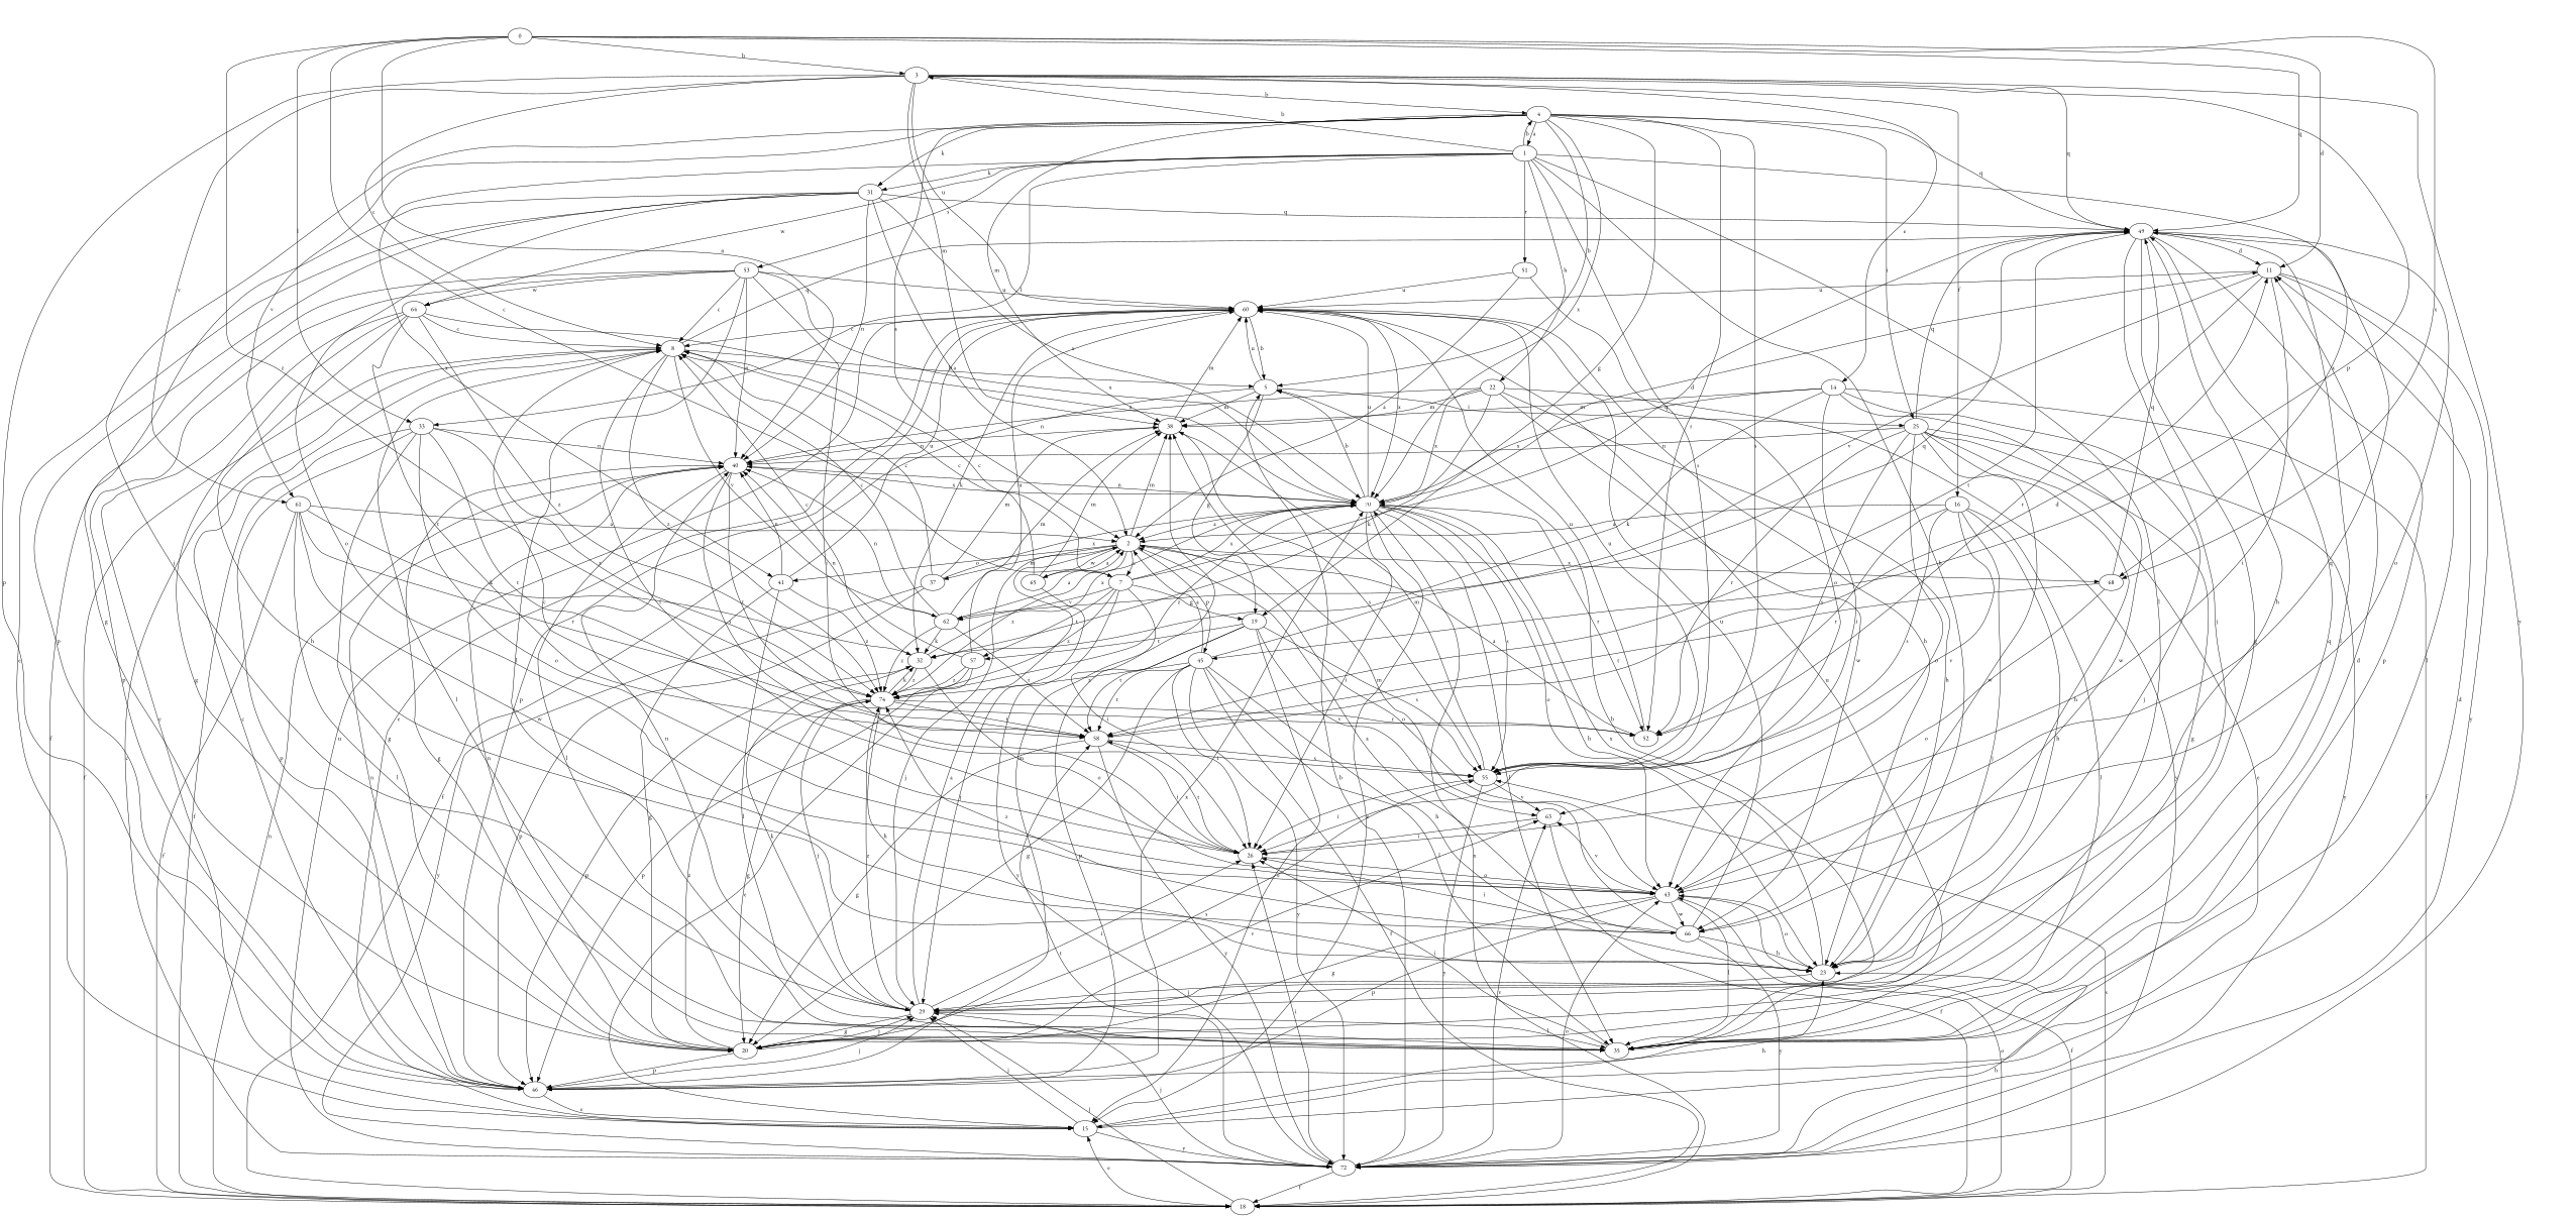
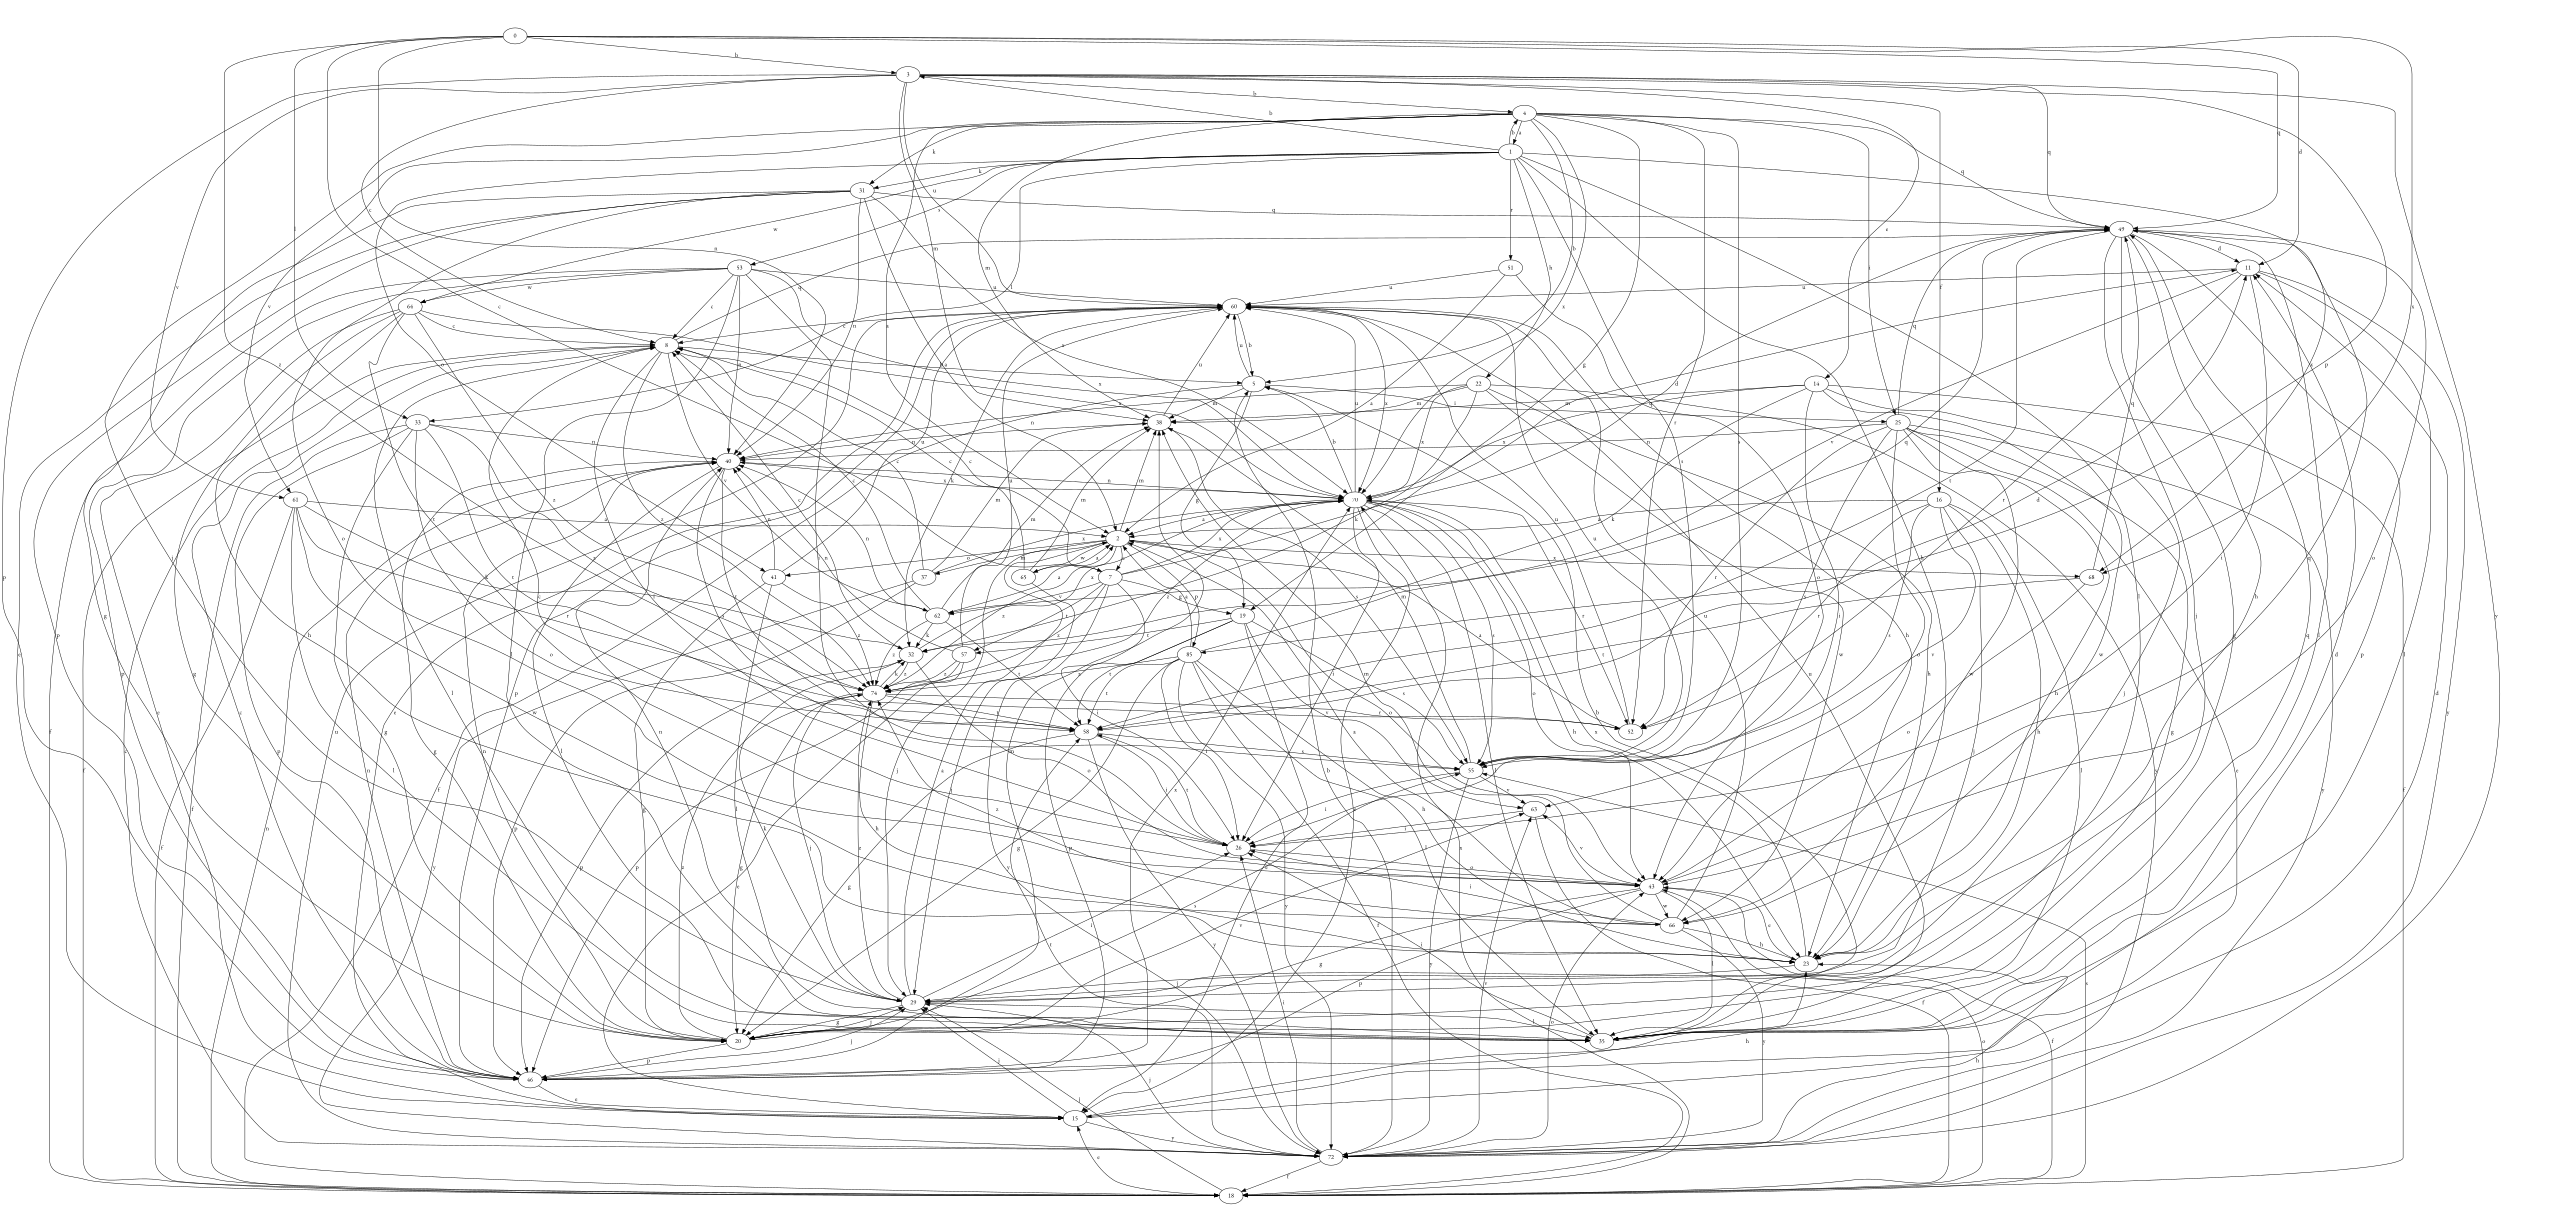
  strict digraph {
    fontname="EB Garamond"
    node [fontname="EB Garamond"]
    edge [fontname="EB Garamond"]
    0
    3
    7
    11
    33
    40
    49
    68
    74
    4
    38
-   45
+   45 [label=85]
    8
    14
    16
    46
    60
    61
    72
    19
    70
    26
    57
    62
    35
    52
    43
    18
    58
    20
    55
    23
    29
    64
    15
    32
    1
    22
    31
    41
    51
    53
    2
    5
    25
    66
    63
    37
    65
    0 -> 3 [label=b]
    0 -> 7 [label=c]
    0 -> 11 [label=d]
    0 -> 33 [label=l]
    0 -> 40 [label=n]
    0 -> 49 [label=q]
    0 -> 68 [label=x]
    0 -> 74 [label=z]
    3 -> 49 [label=q]
    3 -> 4 [label=b]
    3 -> 38 [label=m]
    3 -> 45 [label=p]
    3 -> 8 [label=c]
    3 -> 14 [label=e]
    3 -> 16 [label=f]
    3 -> 46 [label=p]
    3 -> 60 [label=u]
    3 -> 61 [label=v]
    3 -> 72 [label=y]
    7 -> 49 [label=q]
    7 -> 74 [label=z]
    7 -> 8 [label=c]
    7 -> 72 [label=y]
    7 -> 19 [label=g]
    7 -> 70 [label=x]
    7 -> 26 [label=i]
    7 -> 57 [label=t]
    7 -> 62 [label=v]
    11 -> 60 [label=u]
    11 -> 72 [label=y]
    11 -> 26 [label=i]
    11 -> 62 [label=v]
    11 -> 35 [label=l]
    11 -> 52 [label=r]
    33 -> 40 [label=n]
    33 -> 74 [label=z]
    33 -> 46 [label=p]
    33 -> 43 [label=o]
    33 -> 18 [label=f]
    33 -> 58 [label=t]
    33 -> 20 [label=g]
    40 -> 70 [label=x]
    40 -> 35 [label=l]
    40 -> 58 [label=t]
    40 -> 20 [label=g]
    40 -> 55 [label=s]
    49 -> 11 [label=d]
    49 -> 46 [label=p]
    49 -> 35 [label=l]
    49 -> 43 [label=o]
    49 -> 58 [label=t]
    49 -> 20 [label=g]
    49 -> 23 [label=h]
    49 -> 29 [label=j]
    68 -> 49 [label=q]
    68 -> 43 [label=o]
    68 -> 58 [label=t]
    74 -> 52 [label=r]
    74 -> 58 [label=t]
    74 -> 20 [label=g]
    74 -> 23 [label=h]
    74 -> 29 [label=j]
    74 -> 32 [label=k]
    4 -> 49 [label=q]
    4 -> 38 [label=m]
    4 -> 61 [label=v]
    4 -> 19 [label=g]
    4 -> 70 [label=x]
    4 -> 52 [label=r]
    4 -> 55 [label=s]
    4 -> 29 [label=j]
    4 -> 1 [label=a]
    4 -> 31 [label=k]
    4 -> 2 [label=a]
    4 -> 5 [label=b]
    4 -> 25 [label=i]
    38 -> 40 [label=n]
-   38 -> 60 [label=m]
+   38 -> 60 [label=u]
    38 -> 55 [label=s]
    45 -> 49 [label=q]
    45 -> 74 [label=z]
    45 -> 72 [label=y]
    45 -> 26 [label=i]
    45 -> 35 [label=l]
    45 -> 18 [label=f]
    45 -> 58 [label=t]
    45 -> 20 [label=g]
    45 -> 23 [label=h]
    45 -> 2 [label=a]
    8 -> 49 [label=q]
    8 -> 74 [label=z]
    8 -> 26 [label=i]
    8 -> 62 [label=v]
    8 -> 35 [label=l]
    8 -> 18 [label=f]
    8 -> 5 [label=b]
    14 -> 38 [label=m]
    14 -> 70 [label=x]
    14 -> 26 [label=i]
    14 -> 18 [label=f]
    14 -> 29 [label=j]
    14 -> 32 [label=k]
    14 -> 66 [label=w]
    16 -> 35 [label=l]
    16 -> 52 [label=r]
    16 -> 55 [label=s]
    16 -> 23 [label=h]
    16 -> 29 [label=j]
    16 -> 2 [label=a]
    16 -> 63 [label=v]
    46 -> 40 [label=n]
    46 -> 38 [label=m]
    46 -> 8 [label=c]
    46 -> 70 [label=x]
    46 -> 29 [label=j]
    46 -> 15 [label=e]
    60 -> 8 [label=c]
    60 -> 46 [label=p]
    60 -> 70 [label=x]
    60 -> 23 [label=h]
    60 -> 15 [label=e]
    60 -> 32 [label=k]
    60 -> 5 [label=b]
    61 -> 35 [label=l]
    61 -> 52 [label=r]
    61 -> 18 [label=f]
    61 -> 32 [label=k]
    61 -> 2 [label=a]
    61 -> 66 [label=w]
    72 -> 8 [label=c]
    72 -> 60 [label=u]
    72 -> 26 [label=i]
    72 -> 43 [label=o]
    72 -> 18 [label=f]
    72 -> 58 [label=t]
    72 -> 23 [label=h]
    72 -> 29 [label=j]
    72 -> 5 [label=b]
    72 -> 63 [label=v]
    19 -> 46 [label=p]
    19 -> 57 [label=t]
    19 -> 58 [label=t]
    19 -> 55 [label=s]
    19 -> 15 [label=e]
    19 -> 63 [label=v]
    70 -> 11 [label=d]
    70 -> 40 [label=n]
    70 -> 74 [label=z]
    70 -> 60 [label=u]
    70 -> 26 [label=i]
    70 -> 35 [label=l]
    70 -> 52 [label=r]
    70 -> 43 [label=o]
    70 -> 55 [label=s]
    70 -> 23 [label=h]
    70 -> 15 [label=e]
    70 -> 2 [label=a]
    70 -> 5 [label=b]
    26 -> 8 [label=c]
    26 -> 43 [label=o]
    26 -> 58 [label=t]
    57 -> 40 [label=n]
    57 -> 74 [label=z]
    57 -> 46 [label=p]
    57 -> 60 [label=u]
    57 -> 15 [label=e]
    62 -> 40 [label=n]
    62 -> 74 [label=z]
    62 -> 38 [label=m]
    62 -> 8 [label=c]
    62 -> 58 [label=t]
    62 -> 32 [label=k]
    62 -> 2 [label=a]
    35 -> 11 [label=d]
    35 -> 49 [label=q]
    35 -> 60 [label=u]
    35 -> 26 [label=i]
    35 -> 5 [label=b]
    52 -> 60 [label=u]
    52 -> 2 [label=a]
    43 -> 49 [label=q]
    43 -> 46 [label=p]
    43 -> 35 [label=l]
    43 -> 18 [label=f]
    43 -> 20 [label=g]
    43 -> 66 [label=w]
    43 -> 63 [label=v]
    18 -> 40 [label=n]
    18 -> 70 [label=x]
    18 -> 43 [label=o]
    18 -> 55 [label=s]
    18 -> 29 [label=j]
    18 -> 15 [label=e]
    58 -> 11 [label=d]
    58 -> 72 [label=y]
    58 -> 26 [label=i]
    58 -> 20 [label=g]
    58 -> 55 [label=s]
    20 -> 40 [label=n]
    20 -> 74 [label=z]
    20 -> 46 [label=p]
    20 -> 55 [label=s]
    20 -> 29 [label=j]
    20 -> 63 [label=v]
    55 -> 38 [label=m]
    55 -> 60 [label=u]
    55 -> 72 [label=y]
    55 -> 26 [label=i]
    55 -> 63 [label=v]
    23 -> 70 [label=x]
-   23 -> 43 [label=o]
+   23 -> 43 [label=e]
    23 -> 29 [label=j]
    29 -> 40 [label=n]
    29 -> 74 [label=z]
    29 -> 26 [label=i]
    29 -> 35 [label=l]
    29 -> 20 [label=g]
    29 -> 32 [label=k]
    29 -> 2 [label=a]
    64 -> 74 [label=z]
    64 -> 8 [label=c]
    64 -> 70 [label=x]
    64 -> 58 [label=t]
    64 -> 20 [label=g]
    64 -> 23 [label=h]
    64 -> 15 [label=e]
    15 -> 11 [label=d]
    15 -> 72 [label=y]
    15 -> 23 [label=h]
    15 -> 29 [label=j]
    32 -> 74 [label=z]
    32 -> 8 [label=c]
    32 -> 46 [label=p]
    32 -> 70 [label=x]
    32 -> 43 [label=o]
    1 -> 3 [label=b]
    1 -> 33 [label=l]
    1 -> 68 [label=x]
    1 -> 4 [label=b]
    1 -> 35 [label=l]
    1 -> 55 [label=s]
    1 -> 23 [label=h]
    1 -> 64 [label=w]
    1 -> 22 [label=h]
    1 -> 31 [label=k]
-   1 -> 41 [label=x]
+   1 -> 41 [label=o]
    1 -> 51 [label=r]
    1 -> 53 [label=s]
    22 -> 40 [label=n]
    22 -> 38 [label=m]
    22 -> 72 [label=y]
    22 -> 70 [label=x]
    22 -> 23 [label=h]
    22 -> 32 [label=k]
    22 -> 66 [label=w]
    31 -> 40 [label=n]
    31 -> 49 [label=q]
    31 -> 46 [label=p]
    31 -> 70 [label=x]
    31 -> 43 [label=o]
    31 -> 20 [label=g]
    31 -> 15 [label=e]
    31 -> 2 [label=a]
    41 -> 40 [label=n]
    41 -> 74 [label=z]
    41 -> 60 [label=u]
    41 -> 35 [label=l]
    41 -> 20 [label=g]
    51 -> 60 [label=u]
    51 -> 43 [label=o]
    51 -> 2 [label=a]
    53 -> 40 [label=n]
    53 -> 8 [label=c]
    53 -> 46 [label=p]
    53 -> 60 [label=u]
    53 -> 70 [label=x]
    53 -> 26 [label=i]
    53 -> 35 [label=l]
    53 -> 18 [label=f]
    53 -> 64 [label=w]
    2 -> 7 [label=c]
    2 -> 68 [label=x]
    2 -> 74 [label=z]
    2 -> 38 [label=m]
    2 -> 45 [label=p]
    2 -> 43 [label=o]
    2 -> 29 [label=j]
    2 -> 41 [label=o]
    2 -> 37 [label=m]
    2 -> 65 [label=w]
    5 -> 38 [label=m]
    5 -> 60 [label=u]
    5 -> 19 [label=g]
    5 -> 18 [label=f]
    5 -> 25 [label=i]
    25 -> 40 [label=n]
    25 -> 49 [label=q]
    25 -> 72 [label=y]
    25 -> 52 [label=r]
    25 -> 43 [label=o]
    25 -> 20 [label=g]
    25 -> 55 [label=s]
    25 -> 23 [label=h]
    25 -> 15 [label=e]
    25 -> 66 [label=w]
    66 -> 74 [label=z]
    66 -> 38 [label=m]
    66 -> 60 [label=u]
    66 -> 72 [label=y]
    66 -> 26 [label=i]
    66 -> 23 [label=h]
    66 -> 2 [label=a]
    63 -> 26 [label=i]
    63 -> 18 [label=f]
    37 -> 38 [label=m]
    37 -> 8 [label=c]
    37 -> 46 [label=p]
    37 -> 72 [label=y]
    37 -> 70 [label=x]
    65 -> 38 [label=m]
    65 -> 8 [label=c]
    65 -> 29 [label=j]
    65 -> 2 [label=a]
  }
